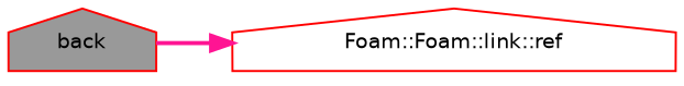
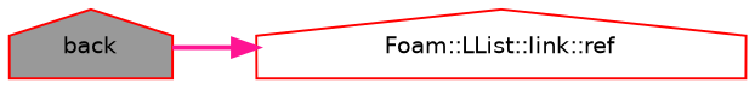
  digraph {
    rankdir=LR
    node [color=red fontname=Helvetica fontsize=10 shape=house style=filled]
    n1 [fillcolor=grey60 fontcolor=black height=0.2 label=back width=0.4]
-   n2 [fillcolor=white height=0.2 label="Foam::Foam::link::ref" width=0.4]
+   n2 [fillcolor=white height=0.2 label="Foam::LList::link::ref" width=0.4]
    n1 -> n2 [color=deeppink fontname=Helvetica fontsize=10 labelfontname=Helvetica labelfontsize=10 style=bold]
  }
